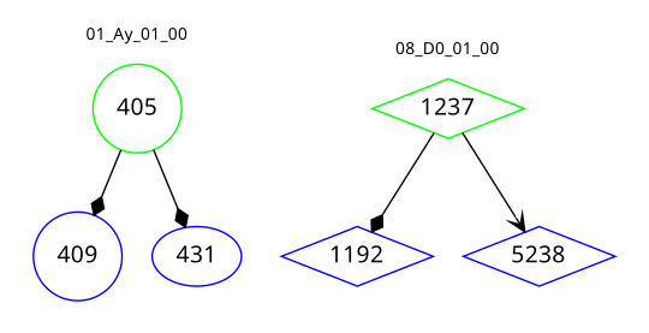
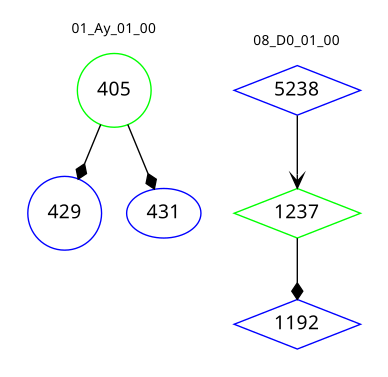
  digraph {
    fontname="Noto Sans"
    node [color=blue fontname="Noto Sans" shape=diamond]
    edge [arrowhead=diamond color=black fontname="Noto Sans"]
    n1 [color=green label=405 shape=circle]
-   n2 [label=409 shape=circle]
+   n2 [label=429 shape=circle]
    n3 [label=431 shape=ellipse]
    n4 [color=green label=1237]
    n5 [label=1192]
    n6 [label=5238]
    subgraph cluster_1 {
      color=white
      fontsize=10
      label="01_Ay_01_00"
      n1
      n2
      n3
    }
    subgraph cluster_2 {
      color=white
      fontsize=10
      label="08_D0_01_00"
      n4
      n5
      n6
    }
    n1 -> n2
    n1 -> n3
    n4 -> n5
-   n4 -> n6 [arrowhead=vee]
+   n6 -> n4 [arrowhead=vee]
  }
